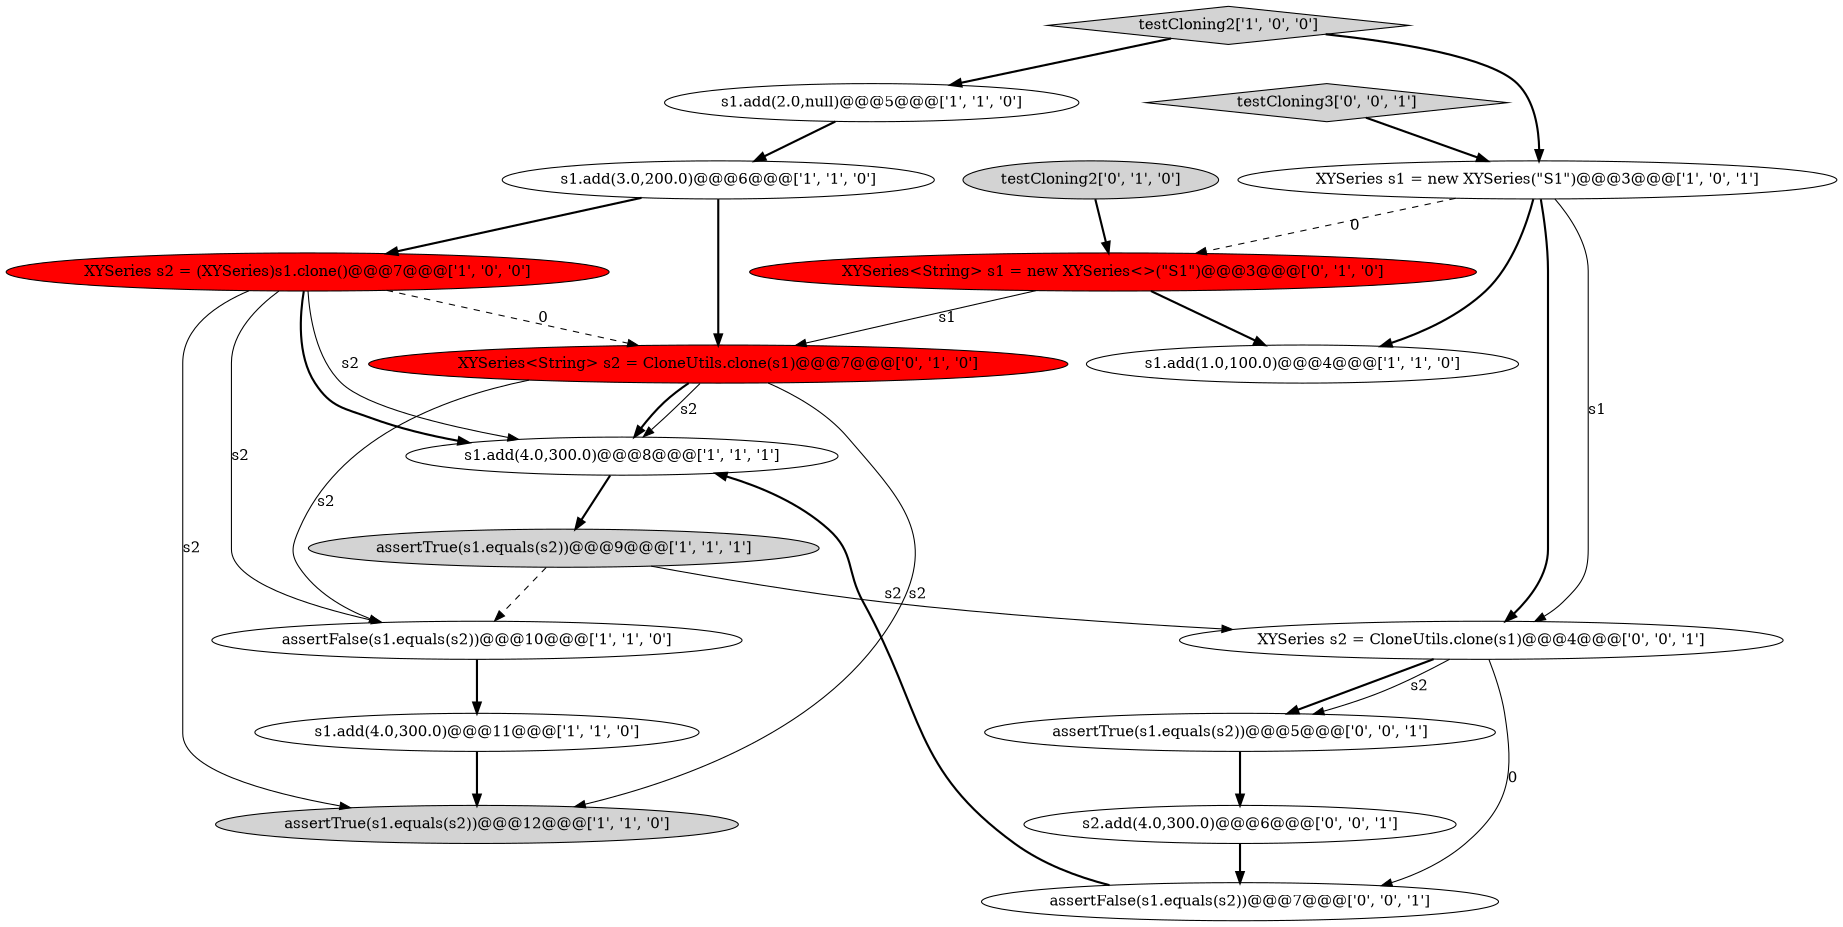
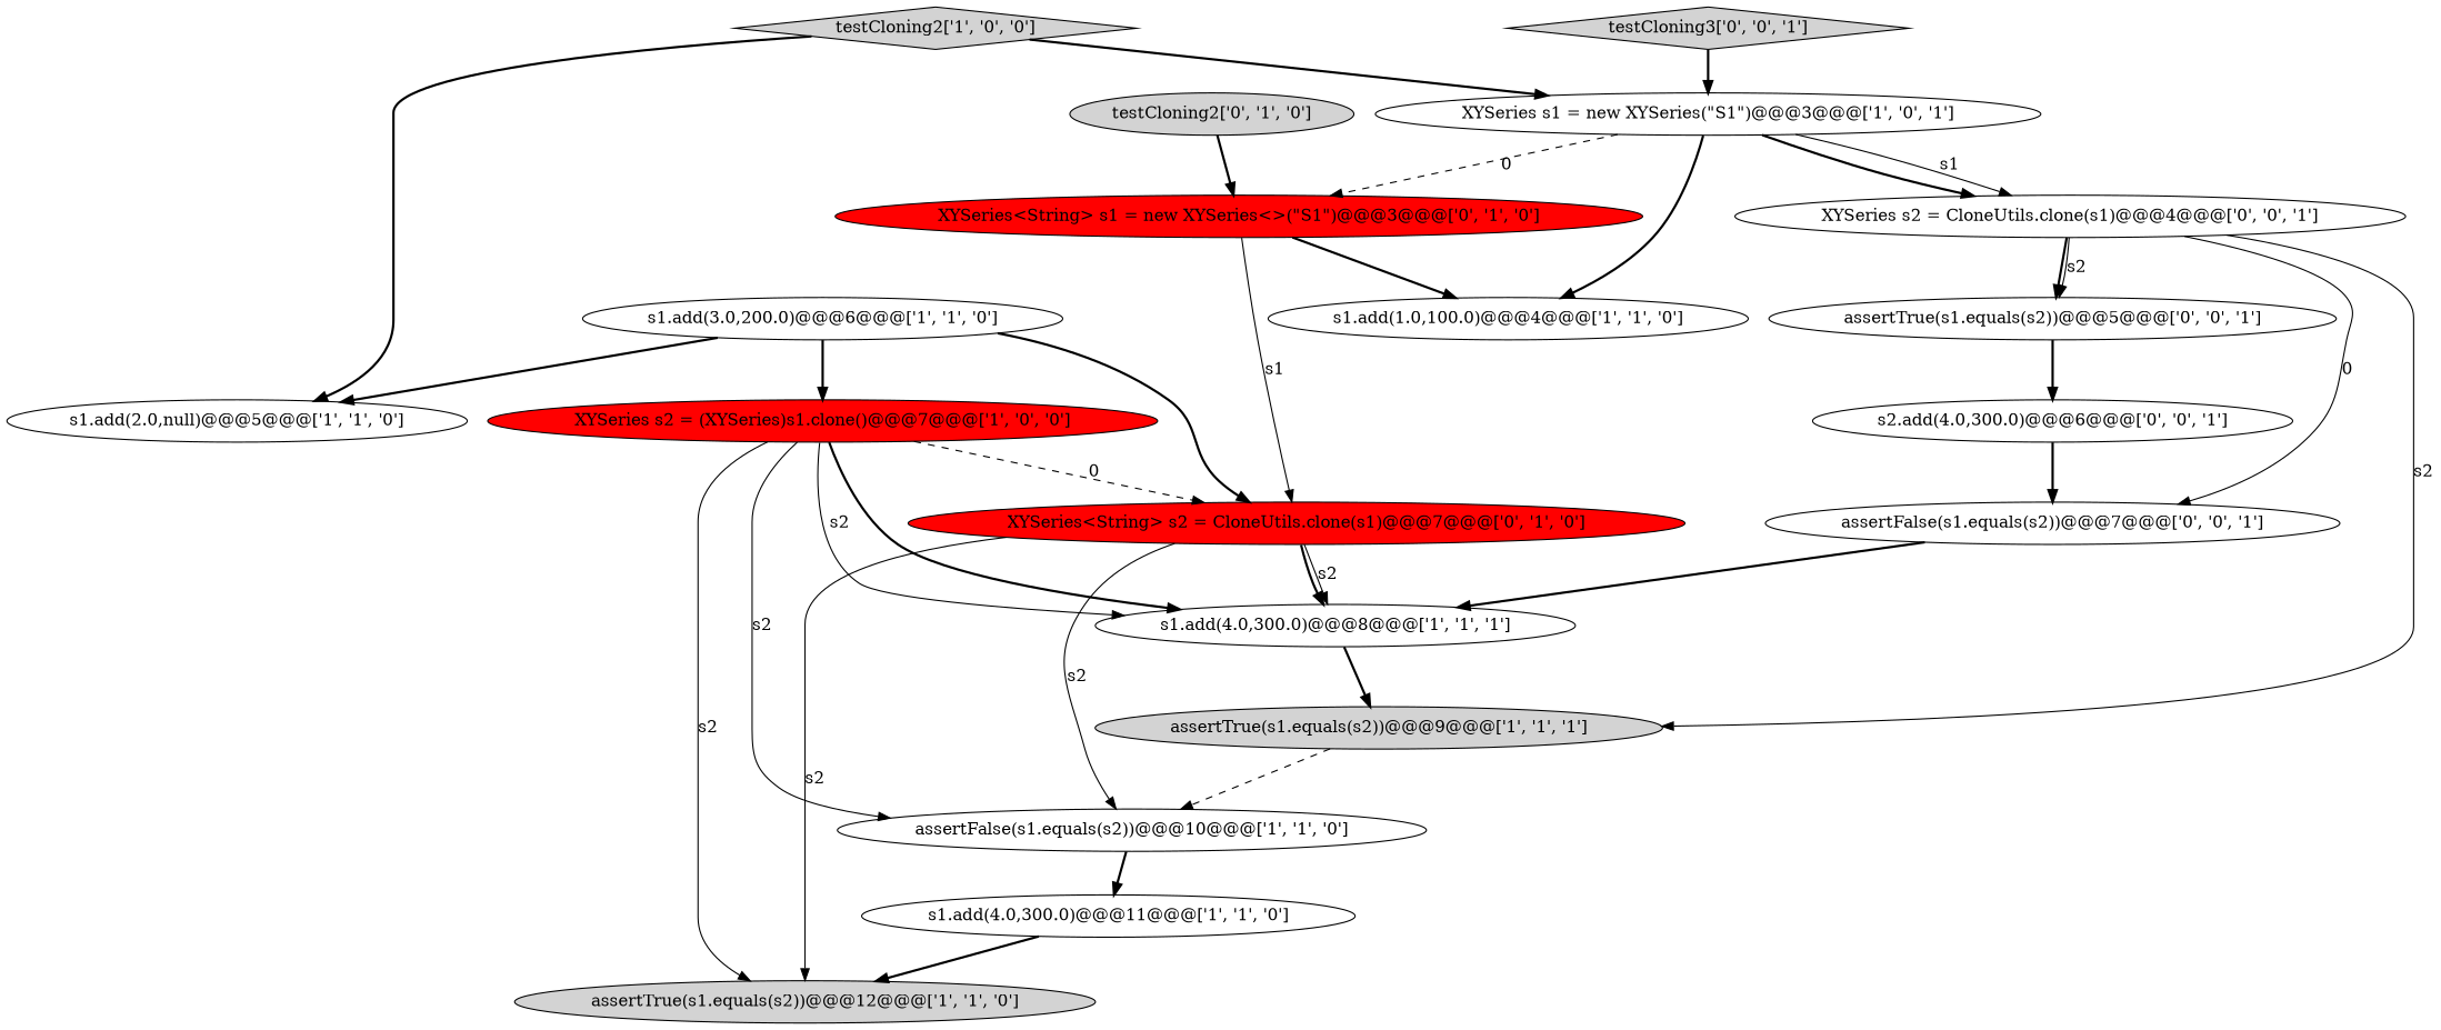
  digraph {
    node [fillcolor=white shape=ellipse style=filled]
    edge [style=bold]
    n1 [fillcolor=red label="XYSeries s2 = (XYSeries)s1.clone()@@@7@@@['1', '0', '0']"]
    n2 [label="assertFalse(s1.equals(s2))@@@10@@@['1', '1', '0']"]
    n3 [label="s1.add(4.0,300.0)@@@8@@@['1', '1', '1']"]
    n4 [fillcolor=red label="XYSeries<String> s2 = CloneUtils.clone(s1)@@@7@@@['0', '1', '0']"]
    n5 [fillcolor=lightgray label="assertTrue(s1.equals(s2))@@@12@@@['1', '1', '0']"]
    n6 [label="s1.add(4.0,300.0)@@@11@@@['1', '1', '0']"]
    n7 [fillcolor=lightgray label="assertTrue(s1.equals(s2))@@@9@@@['1', '1', '1']"]
    n8 [fillcolor=red label="XYSeries<String> s1 = new XYSeries<>(\"S1\")@@@3@@@['0', '1', '0']"]
    n9 [label="s1.add(1.0,100.0)@@@4@@@['1', '1', '0']"]
    n10 [label="s1.add(3.0,200.0)@@@6@@@['1', '1', '0']"]
    n11 [fillcolor=lightgray label="testCloning2['0', '1', '0']"]
    n12 [label="s2.add(4.0,300.0)@@@6@@@['0', '0', '1']"]
    n13 [label="assertFalse(s1.equals(s2))@@@7@@@['0', '0', '1']"]
    n14 [label="s1.add(2.0,null)@@@5@@@['1', '1', '0']"]
    n15 [label="XYSeries s1 = new XYSeries(\"S1\")@@@3@@@['1', '0', '1']"]
    n16 [label="XYSeries s2 = CloneUtils.clone(s1)@@@4@@@['0', '0', '1']"]
    n17 [label="assertTrue(s1.equals(s2))@@@5@@@['0', '0', '1']"]
    n18 [fillcolor=lightgray label="testCloning3['0', '0', '1']" shape=diamond]
    n19 [fillcolor=lightgray label="testCloning2['1', '0', '0']" shape=diamond]
    n1 -> n2 [label=s2 style=solid]
    n1 -> n3 [label=s2 style=solid]
    n1 -> n3
    n1 -> n4 [label=0 style=dashed]
    n1 -> n5 [label=s2 style=solid]
    n2 -> n6
    n3 -> n7
    n4 -> n2 [label=s2 style=solid]
    n4 -> n3
    n4 -> n3 [label=s2 style=solid]
    n4 -> n5 [label=s2 style=solid]
    n6 -> n5
    n7 -> n2 [style=dashed]
    n8 -> n4 [label=s1 style=solid]
    n8 -> n9
    n10 -> n1
    n10 -> n4
    n11 -> n8
    n12 -> n13
    n13 -> n3
-   n14 -> n10
+   n10 -> n14
    n15 -> n8 [label=0 style=dashed]
    n15 -> n9
    n15 -> n16 [label=s1 style=solid]
    n15 -> n16
-   n7 -> n16 [label=s2 style=solid]
+   n16 -> n7 [label=s2 style=solid]
    n16 -> n13 [label=0 style=solid]
    n16 -> n17
    n16 -> n17 [label=s2 style=solid]
    n17 -> n12
    n18 -> n15
    n19 -> n14
    n19 -> n15
  }
